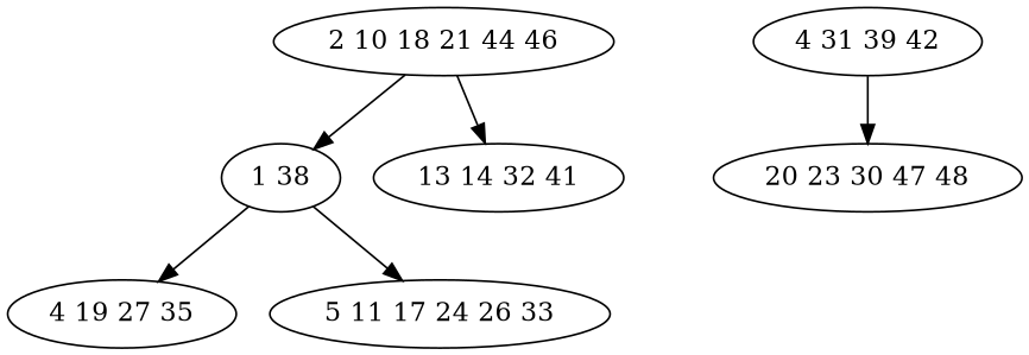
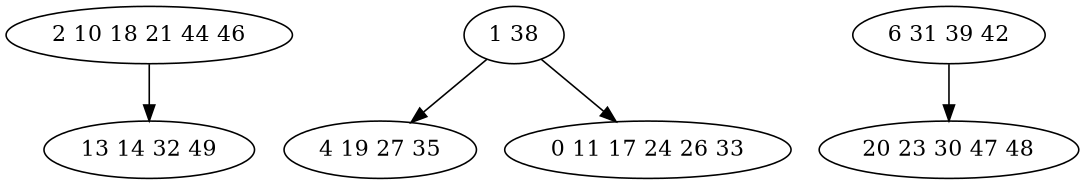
  digraph {
    n1 [label="2 10 18 21 44 46"]
    n2 [label="1 38"]
-   n3 [label="13 14 32 41"]
+   n3 [label="13 14 32 49"]
    n4 [label="4 19 27 35"]
-   n5 [label="5 11 17 24 26 33"]
-   n6 [label="4 31 39 42"]
+   n5 [label="0 11 17 24 26 33"]
+   n6 [label="6 31 39 42"]
    n7 [label="20 23 30 47 48"]
-   n1 -> n2
    n1 -> n3
    n2 -> n4
    n2 -> n5
    n6 -> n7
  }
